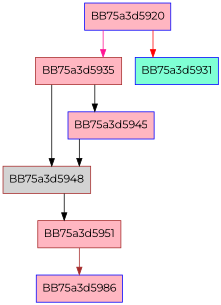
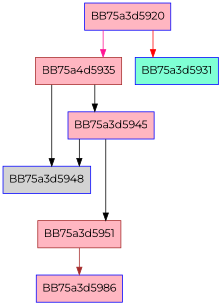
  digraph {
    fontname=Montserrat
    splines=ortho
    node [color=blue fillcolor=lightpink fontname=Montserrat shape=box style=filled]
    edge [color=black fontname=Montserrat]
    BB75a3d5920
-   BB75a3d5935 [color=brown]
+   BB75a3d5935 [color=brown label=BB75a4d5935]
    BB75a3d5931 [fillcolor=aquamarine]
-   BB75a3d5948 [color=brown fillcolor=lightgrey]
+   BB75a3d5948 [fillcolor=lightgrey]
    BB75a3d5945
    n6 [color=brown label=BB75a3d5951]
    BB75a3d5986
    BB75a3d5920 -> BB75a3d5935 [color=deeppink]
    BB75a3d5920 -> BB75a3d5931 [color=red]
    BB75a3d5935 -> BB75a3d5948
    BB75a3d5935 -> BB75a3d5945
-   BB75a3d5948 -> n6
+   BB75a3d5945 -> n6
    BB75a3d5945 -> BB75a3d5948
    n6 -> BB75a3d5986 [color=brown]
  }
